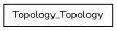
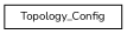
  digraph {
    rankdir=LR
    fontname=Nunito
-   n1 [color=black fillcolor=white fontname=Nunito fontsize=10 height=0.2 label=Topology_Topology shape=record style=filled width=0.4]
+   n1 [color=black fillcolor=white fontname=Nunito fontsize=10 height=0.2 label=Topology_Config shape=record style=filled width=0.4]
  }
